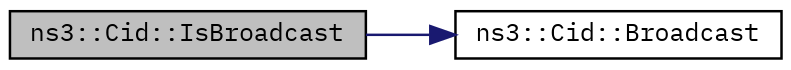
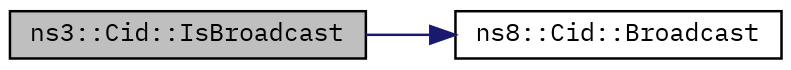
  digraph {
    rankdir=LR
    fontname="IBM Plex Mono"
    node [color=black fontname="IBM Plex Mono" fontsize=10 shape=record style=filled]
    n1 [fillcolor=grey75 fontcolor=black height=0.2 label="ns3::Cid::IsBroadcast" width=0.4]
-   n2 [fillcolor=white height=0.2 label="ns3::Cid::Broadcast" width=0.4]
+   n2 [fillcolor=white height=0.2 label="ns8::Cid::Broadcast" width=0.4]
    n1 -> n2 [color=midnightblue fontname="IBM Plex Mono" fontsize=10 labelfontname=Helvetica labelfontsize=10 style=solid]
  }
